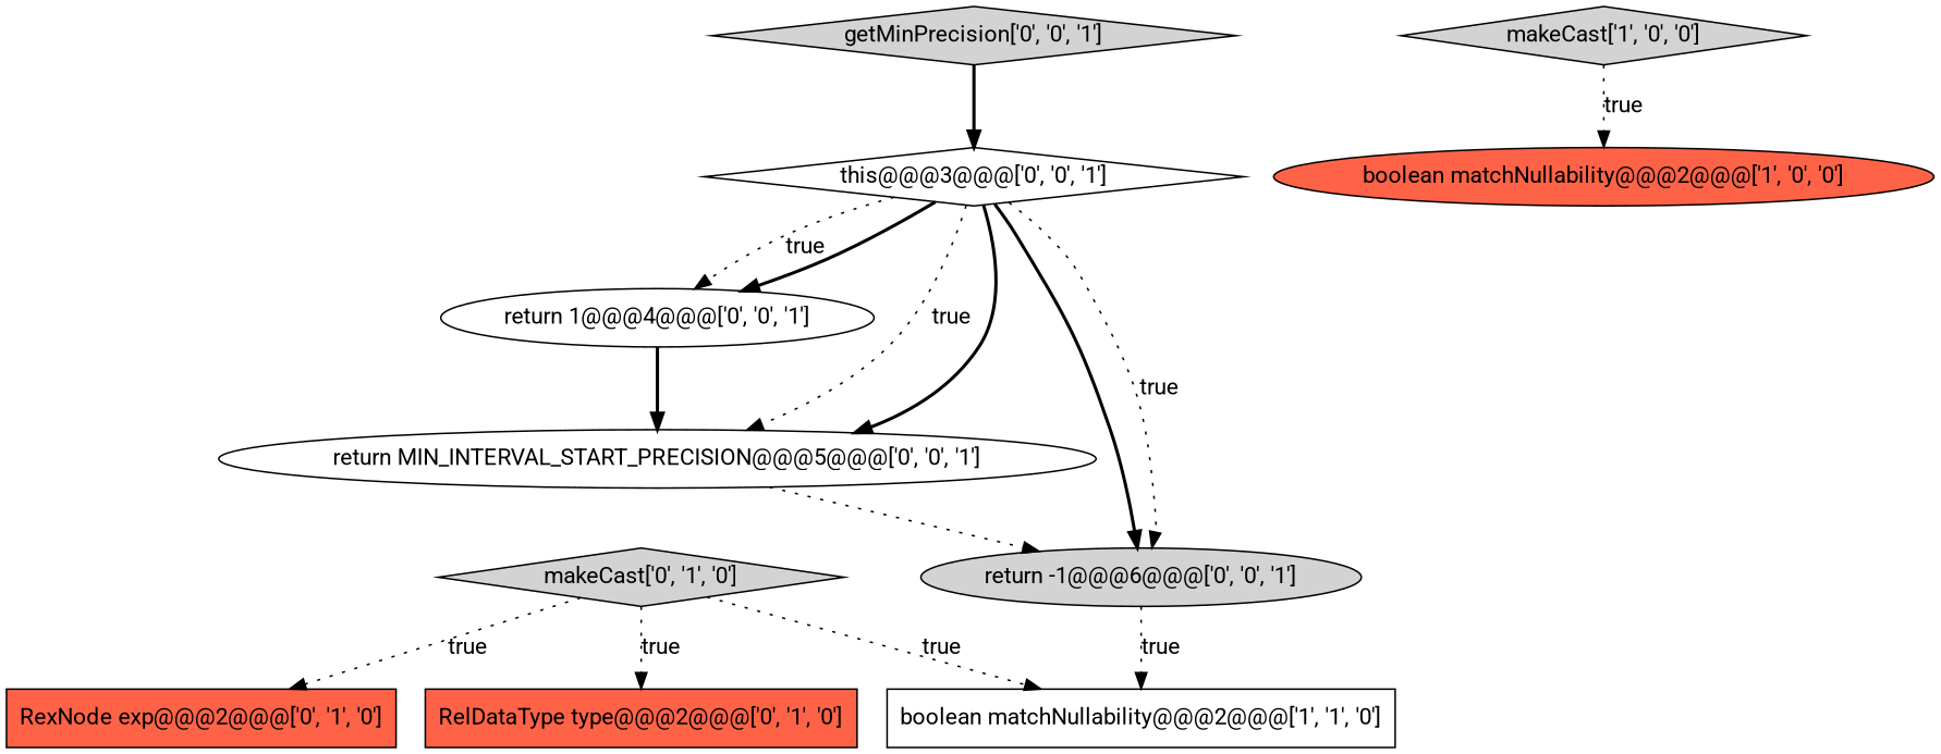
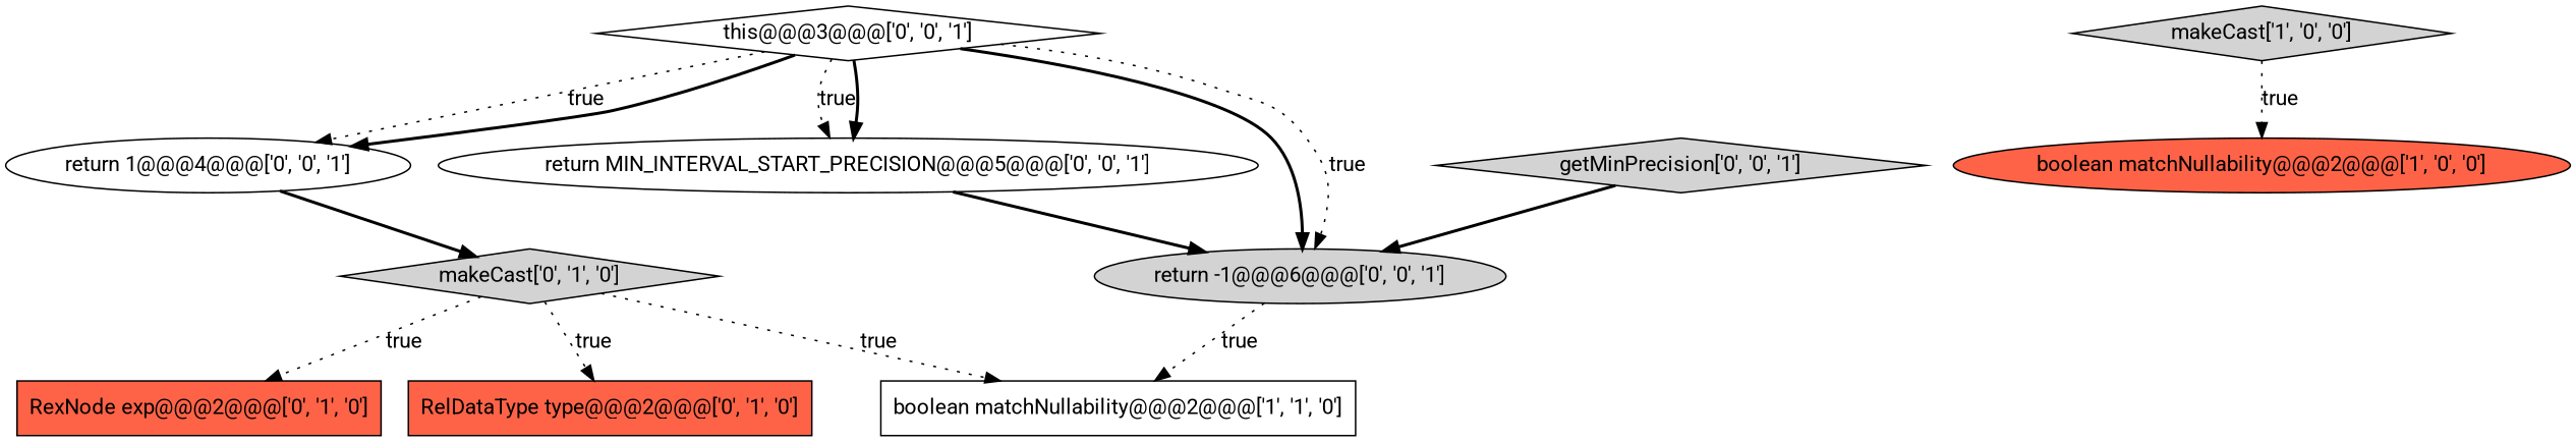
  digraph {
    fontname=Roboto
    node [fillcolor=white fontname=Roboto shape=ellipse style=filled]
    edge [fontname=Roboto style=dotted]
    n1 [label="return 1@@@4@@@['0', '0', '1']"]
    n2 [label="return MIN_INTERVAL_START_PRECISION@@@5@@@['0', '0', '1']"]
    n3 [fillcolor=lightgray label="return -1@@@6@@@['0', '0', '1']"]
    n4 [label="this@@@3@@@['0', '0', '1']" shape=diamond]
    n5 [label="boolean matchNullability@@@2@@@['1', '1', '0']" shape=box]
    n6 [fillcolor=lightgray label="makeCast['1', '0', '0']" shape=diamond]
    n7 [fillcolor=tomato label="boolean matchNullability@@@2@@@['1', '0', '0']"]
    n8 [fillcolor=tomato label="RexNode exp@@@2@@@['0', '1', '0']" shape=box]
    n9 [fillcolor=tomato label="RelDataType type@@@2@@@['0', '1', '0']" shape=box]
    n10 [fillcolor=lightgray label="getMinPrecision['0', '0', '1']" shape=diamond]
    n11 [fillcolor=lightgray label="makeCast['0', '1', '0']" shape=diamond]
-   n1 -> n2 [style=bold]
-   n2 -> n3
+   n1 -> n11 [style=bold]
+   n2 -> n3 [style=bold]
    n3 -> n5 [label=true]
    n4 -> n1 [label=true]
    n4 -> n1 [style=bold]
    n4 -> n2 [label=true]
    n4 -> n2 [style=bold]
    n4 -> n3 [style=bold]
    n4 -> n3 [label=true]
    n6 -> n7 [label=true]
-   n10 -> n4 [style=bold]
+   n10 -> n3 [style=bold]
    n11 -> n5 [label=true]
    n11 -> n8 [label=true]
    n11 -> n9 [label=true]
  }
